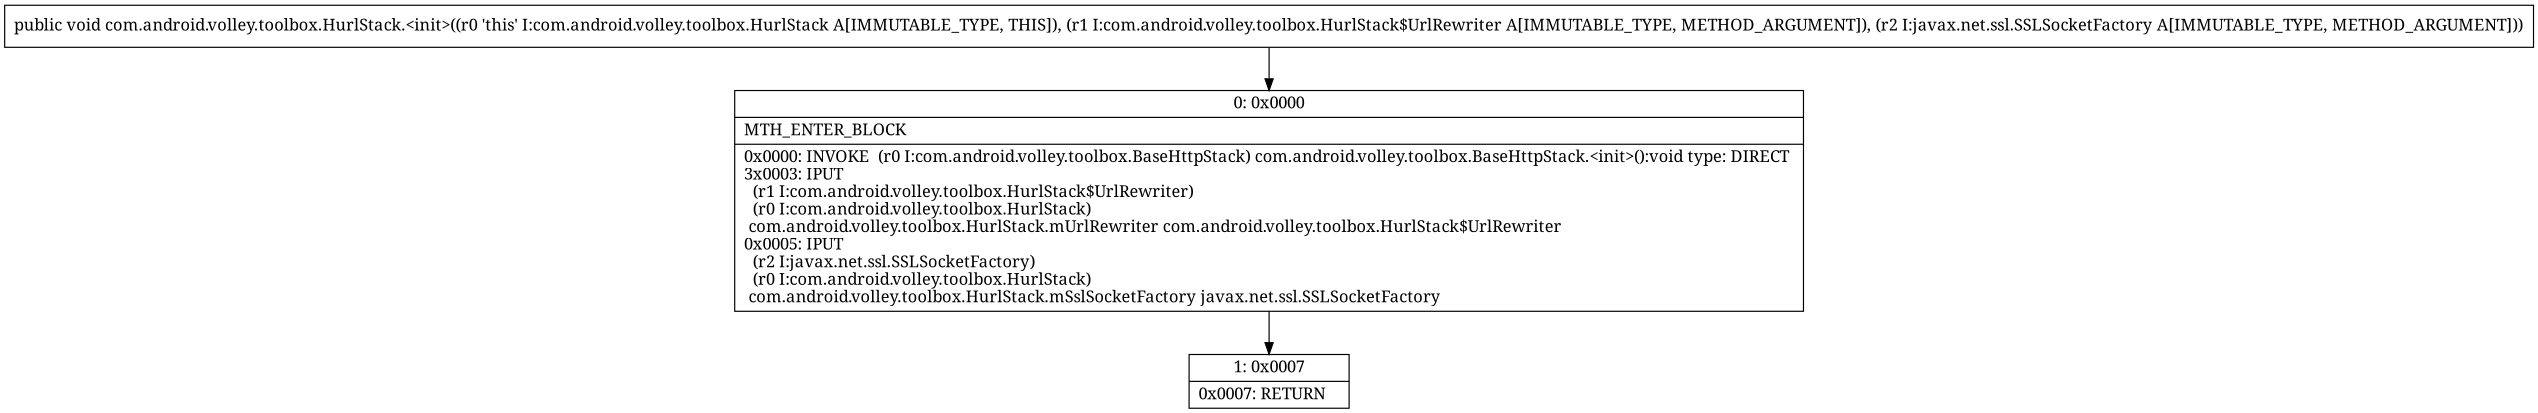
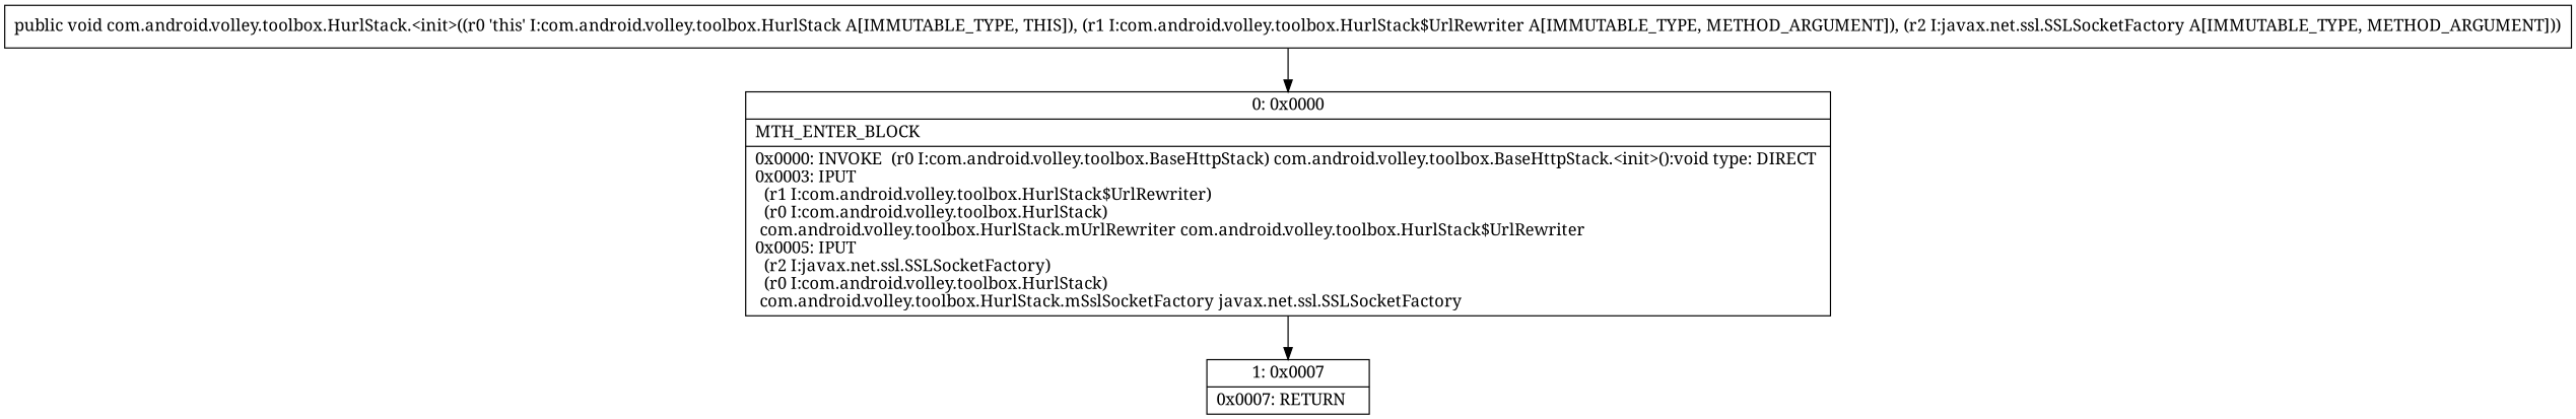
  digraph {
    fontname="Noto Serif"
    node [shape=record fontname="Noto Serif"]
    edge [fontname="Noto Serif"]
-   n1 [label="{0\:\ 0x0000|MTH_ENTER_BLOCK\l|0x0000: INVOKE  (r0 I:com.android.volley.toolbox.BaseHttpStack) com.android.volley.toolbox.BaseHttpStack.\<init\>():void type: DIRECT \l3x0003: IPUT  \l  (r1 I:com.android.volley.toolbox.HurlStack$UrlRewriter)\l  (r0 I:com.android.volley.toolbox.HurlStack)\l com.android.volley.toolbox.HurlStack.mUrlRewriter com.android.volley.toolbox.HurlStack$UrlRewriter \l0x0005: IPUT  \l  (r2 I:javax.net.ssl.SSLSocketFactory)\l  (r0 I:com.android.volley.toolbox.HurlStack)\l com.android.volley.toolbox.HurlStack.mSslSocketFactory javax.net.ssl.SSLSocketFactory \l}"]
+   n1 [label="{0\:\ 0x0000|MTH_ENTER_BLOCK\l|0x0000: INVOKE  (r0 I:com.android.volley.toolbox.BaseHttpStack) com.android.volley.toolbox.BaseHttpStack.\<init\>():void type: DIRECT \l0x0003: IPUT  \l  (r1 I:com.android.volley.toolbox.HurlStack$UrlRewriter)\l  (r0 I:com.android.volley.toolbox.HurlStack)\l com.android.volley.toolbox.HurlStack.mUrlRewriter com.android.volley.toolbox.HurlStack$UrlRewriter \l0x0005: IPUT  \l  (r2 I:javax.net.ssl.SSLSocketFactory)\l  (r0 I:com.android.volley.toolbox.HurlStack)\l com.android.volley.toolbox.HurlStack.mSslSocketFactory javax.net.ssl.SSLSocketFactory \l}"]
    n2 [label="{1\:\ 0x0007|0x0007: RETURN   \l}"]
    n3 [label="{public void com.android.volley.toolbox.HurlStack.\<init\>((r0 'this' I:com.android.volley.toolbox.HurlStack A[IMMUTABLE_TYPE, THIS]), (r1 I:com.android.volley.toolbox.HurlStack$UrlRewriter A[IMMUTABLE_TYPE, METHOD_ARGUMENT]), (r2 I:javax.net.ssl.SSLSocketFactory A[IMMUTABLE_TYPE, METHOD_ARGUMENT])) }"]
    n1 -> n2
    n3 -> n1
  }
